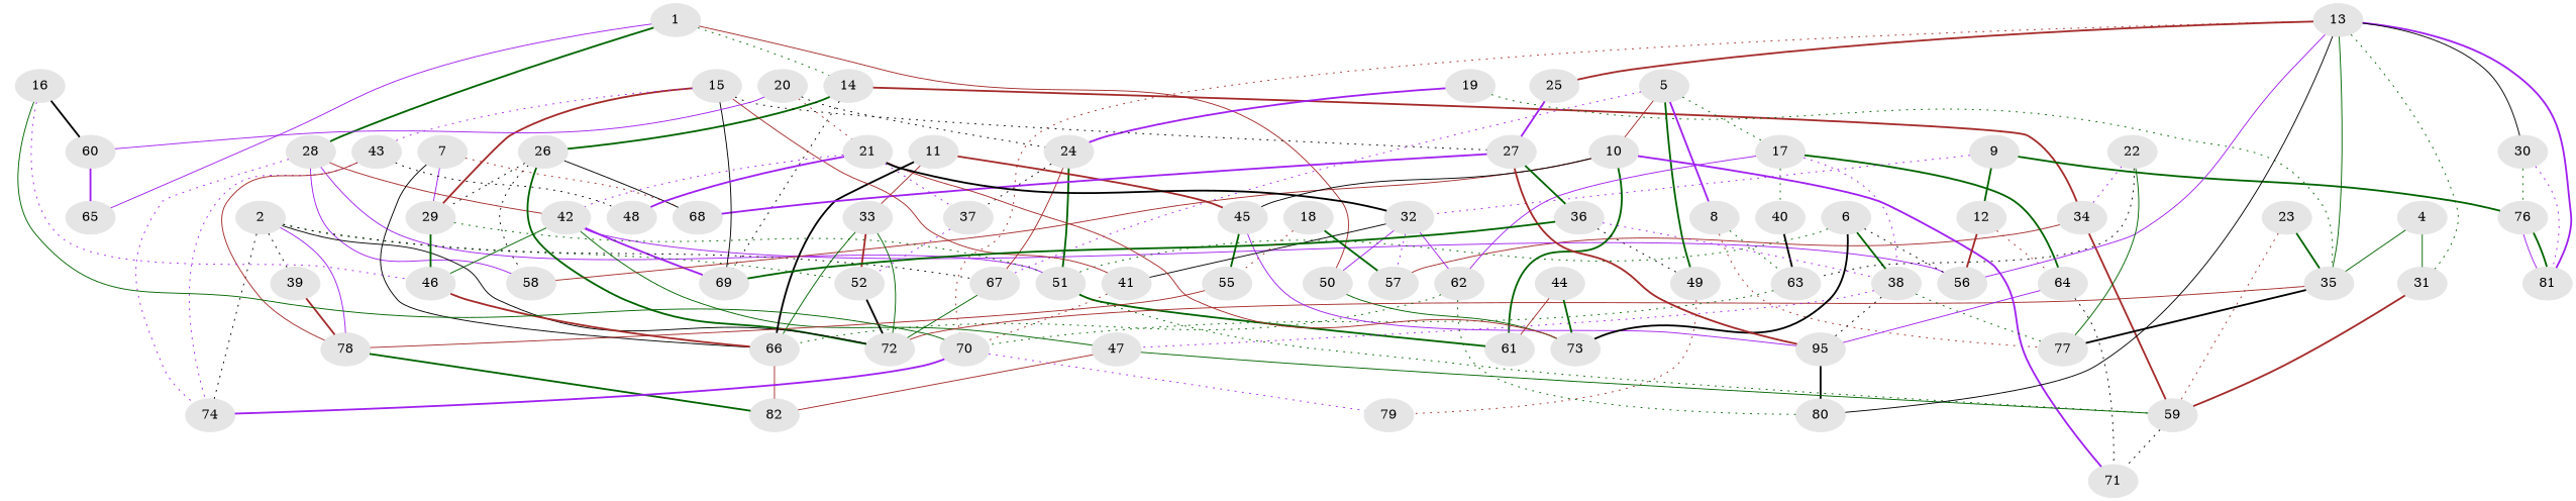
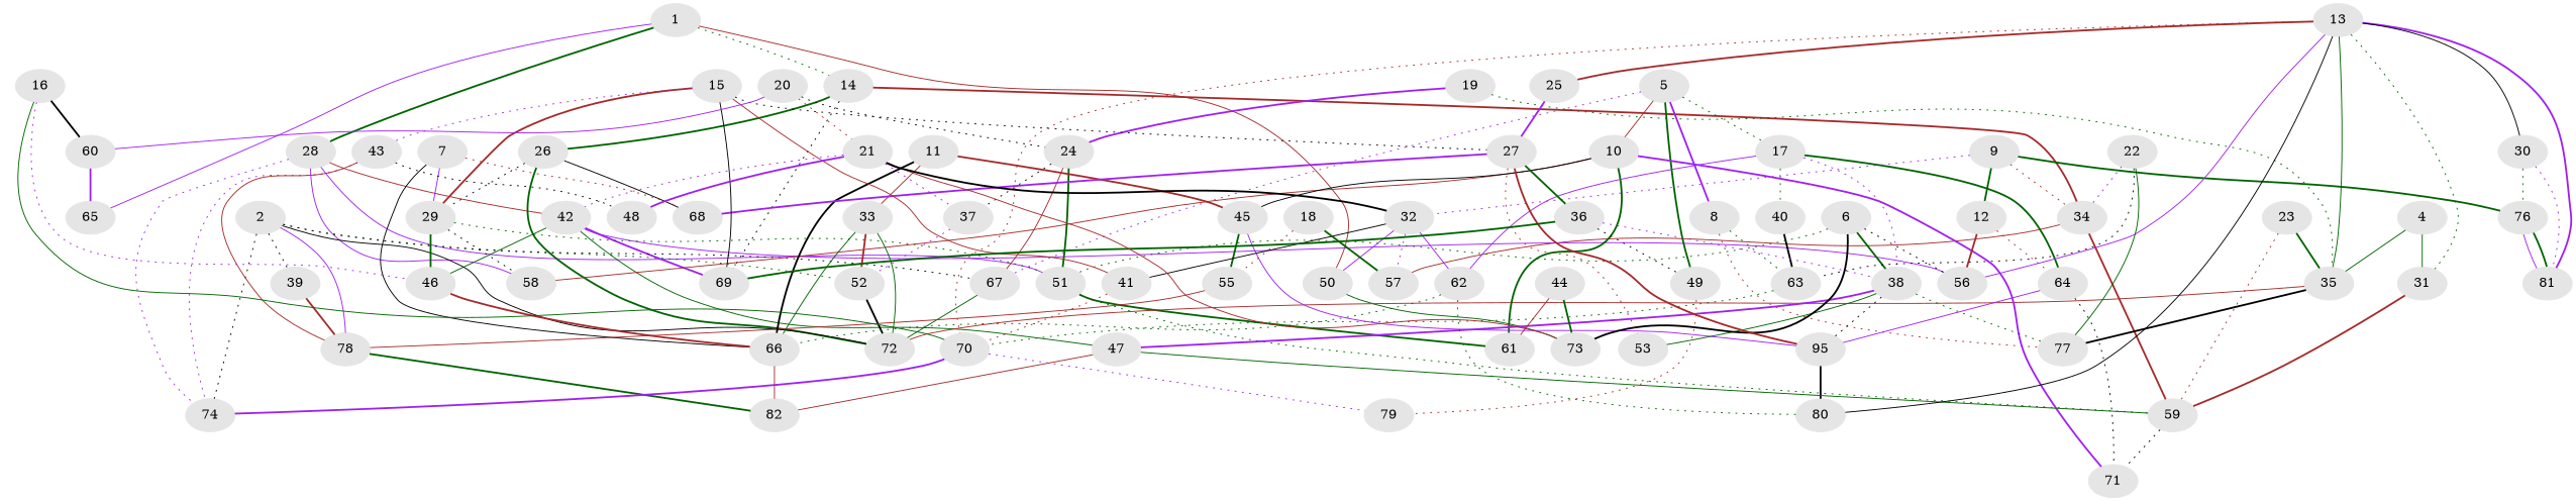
  graph {
    node [color=gray90 style=filled]
    edge [color=darkgreen style=dotted]
    1
    14
    28
    50
    65
    34
    26
    69
    51
    58
    42
    74
    73
    2
    39
    52
    67
    72
    78
    82
    4
    31
    35
    49
    79
    59
    77
    5
    8
    10
    17
    63
    45
    61
    71
    38
    64
    40
    62
    6
    56
+   53
    n43 [label=95]
    47
    7
    29
    66
    68
    46
    70
    9
    12
    32
    76
    41
    57
    81
    19
    24
    55
    11
    33
    13
    25
    30
    80
    27
    15
    43
    36
    48
    16
    60
    18
    37
    20
    21
    22
    23
    44
    1 -- 14
    1 -- 28 [style=bold]
    1 -- 50 [color=brown style=solid]
    1 -- 65 [color=purple style=solid]
    14 -- 34 [color=brown style=bold]
    14 -- 26 [style=bold]
    14 -- 69 [color=black]
    28 -- 51 [color=purple style=solid]
    28 -- 58 [color=purple style=solid]
    28 -- 42 [color=brown style=solid]
    28 -- 74 [color=purple]
    50 -- 73 [style=solid]
    34 -- 59 [color=brown style=bold]
    34 -- 57 [color=brown style=solid]
    26 -- 72 [style=bold]
    26 -- 29 [color=black]
    26 -- 68 [color=black style=solid]
    51 -- 59
    51 -- 61 [style=bold]
    42 -- 69 [color=purple style=bold]
    42 -- 56 [color=purple style=solid]
    42 -- 47 [style=solid]
    42 -- 46 [style=solid]
    2 -- 74 [color=black]
    2 -- 39 [color=black]
    2 -- 52
    2 -- 67 [color=black]
    2 -- 72 [color=black style=solid]
    2 -- 78 [color=purple style=solid]
    39 -- 78 [color=brown style=bold]
    52 -- 72 [color=black style=bold]
    67 -- 72 [style=solid]
    78 -- 82 [style=bold]
    4 -- 31 [style=solid]
    4 -- 35 [style=solid]
    31 -- 59 [color=brown style=bold]
    35 -- 72 [color=brown style=solid]
    35 -- 77 [color=black style=bold]
    49 -- 79 [color=brown]
    59 -- 71 [color=black]
    5 -- 67 [color=purple]
    5 -- 49 [style=bold]
    5 -- 8 [color=purple style=bold]
    5 -- 10 [color=brown style=solid]
    5 -- 17
    8 -- 77 [color=brown]
    8 -- 63
    10 -- 58 [color=brown style=solid]
    10 -- 45 [color=black style=solid]
    10 -- 61 [style=bold]
    10 -- 71 [color=purple style=bold]
    17 -- 38 [color=purple]
    17 -- 64 [style=bold]
    17 -- 40
    17 -- 62 [color=purple style=solid]
    63 -- 70
    45 -- n43 [color=purple style=solid]
    45 -- 55 [style=bold]
    38 -- 77
+   38 -- 53 [style=solid]
    38 -- n43 [color=black]
-   38 -- 47 [color=purple]
+   38 -- 47 [color=purple style=bold]
    64 -- 71 [color=black]
    64 -- n43 [color=purple style=solid]
    40 -- 63 [color=black style=bold]
    62 -- 66
    62 -- 80
    6 -- 51
    6 -- 73 [color=black style=bold]
    6 -- 38 [style=bold]
    6 -- 56 [color=black]
    n43 -- 80 [color=black style=bold]
    47 -- 82 [color=brown style=solid]
    47 -- 59 [style=solid]
    7 -- 29 [color=purple style=solid]
    7 -- 66 [color=black style=solid]
    7 -- 68 [color=brown]
    29 -- 51
-   26 -- 58 [color=black]
+   29 -- 58 [color=black]
    29 -- 46 [style=bold]
    66 -- 82 [color=brown style=solid]
    46 -- 66 [color=brown style=bold]
    70 -- 74 [color=purple style=bold]
    70 -- 79 [color=purple]
+   9 -- 34 [color=brown]
    9 -- 12 [style=bold]
    9 -- 32 [color=purple]
    9 -- 76 [style=bold]
    12 -- 64 [color=brown]
    12 -- 56 [color=brown style=bold]
    32 -- 50 [color=purple style=solid]
    32 -- 62 [color=purple style=solid]
    32 -- 41 [color=black style=solid]
    32 -- 57 [color=purple]
    76 -- 81 [color=purple style=solid]
    76 -- 81 [style=bold]
    41 -- 70 [color=brown]
    19 -- 35
    19 -- 24 [color=purple style=bold]
    24 -- 51 [style=bold]
    24 -- 67 [color=brown style=solid]
    24 -- 37 [color=black]
    55 -- 78 [color=brown style=solid]
    11 -- 45 [color=brown style=bold]
    11 -- 66 [color=black style=bold]
    11 -- 33 [color=brown style=solid]
    33 -- 52 [color=brown style=bold]
    33 -- 72 [style=solid]
    33 -- 66 [style=solid]
    13 -- 31
    13 -- 35 [style=solid]
    13 -- 56 [color=purple style=solid]
    13 -- 70 [color=brown]
    13 -- 81 [color=purple style=bold]
    13 -- 25 [color=brown style=bold]
    13 -- 30 [color=black style=solid]
    13 -- 80 [color=black style=solid]
    25 -- 27 [color=purple style=bold]
    30 -- 76
    30 -- 81 [color=purple]
+   27 -- 53 [color=brown]
    27 -- n43 [color=brown style=bold]
    27 -- 68 [color=purple style=bold]
    27 -- 36 [style=bold]
    15 -- 69 [color=black style=solid]
    15 -- 29 [color=brown style=bold]
    15 -- 41 [color=brown style=solid]
    15 -- 27 [color=black]
    15 -- 43 [color=purple]
    43 -- 74 [color=purple]
    43 -- 78 [color=brown style=solid]
    43 -- 48 [color=black]
    36 -- 69 [style=bold]
    36 -- 49 [color=black]
    36 -- 38 [color=purple]
    16 -- 46 [color=purple]
    16 -- 70 [style=solid]
    16 -- 60 [color=black style=bold]
    60 -- 65 [color=purple style=bold]
    18 -- 57 [style=bold]
    18 -- 55 [color=brown]
    37 -- 52 [color=purple]
    20 -- 24 [color=black]
    20 -- 60 [color=purple style=solid]
    20 -- 21 [color=brown]
    21 -- 42 [color=purple]
    21 -- 73 [color=brown style=solid]
    21 -- 32 [color=black style=bold]
    21 -- 48 [color=purple style=bold]
    21 -- 37 [color=purple]
    22 -- 34 [color=purple]
    22 -- 77 [style=solid]
    22 -- 63 [color=black]
    23 -- 35 [style=bold]
    23 -- 59 [color=brown]
    44 -- 73 [style=bold]
    44 -- 61 [color=brown style=solid]
  }
